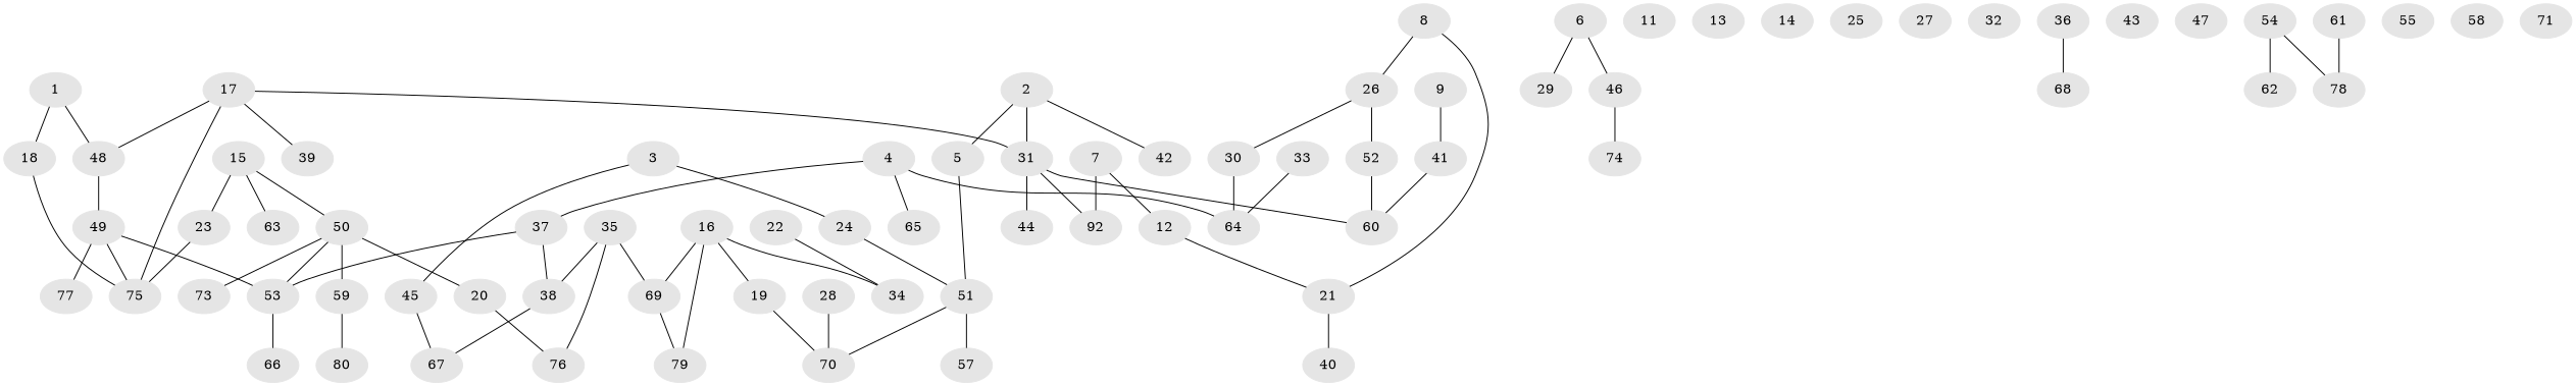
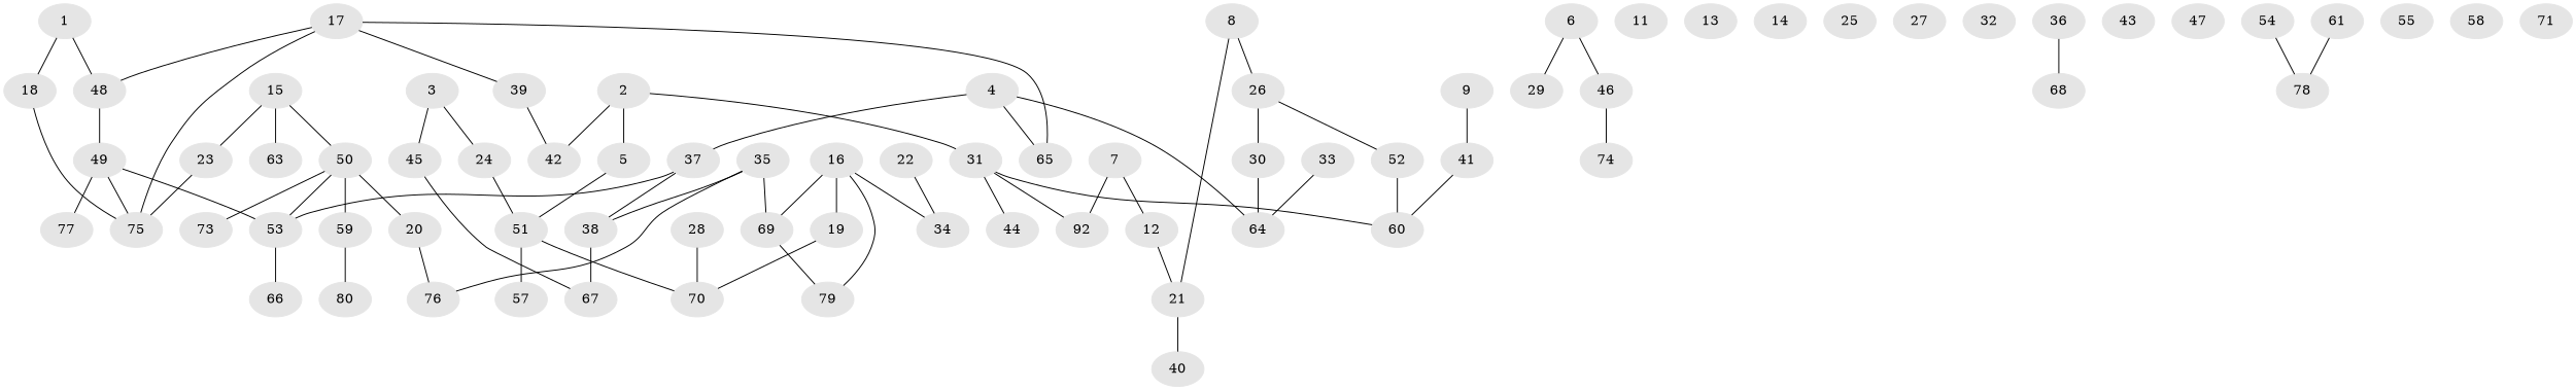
  graph {
    node [color=gray90 style=filled]
    1
    18
    48
    75
    49
    2
    5
    31
    42
    51
    n11 [label=92]
    44
    60
    3
    24
    45
    67
    4
    37
    64
    65
    38
    53
    70
    57
    6
    29
    46
    74
    7
    12
    21
    23
    8
    26
    40
    30
    52
    9
    41
    11
    13
    14
    15
    50
    63
    20
    76
    59
    73
    69
    79
    16
    19
    34
    17
    39
    22
    25
    27
    28
    32
    33
    35
    36
    68
    66
    43
    47
    77
    80
    54
-   62
    78
    55
    58
    61
    71
    1 -- 18
    1 -- 48
    18 -- 75
    48 -- 49
    49 -- 75
    49 -- 53
    49 -- 77
    2 -- 5
    2 -- 31
    2 -- 42
    5 -- 51
    31 -- n11
    31 -- 44
    31 -- 60
    51 -- 70
    51 -- 57
    3 -- 24
    3 -- 45
    24 -- 51
    45 -- 67
    4 -- 37
    4 -- 64
    4 -- 65
    37 -- 38
    37 -- 53
    38 -- 67
    53 -- 66
    6 -- 29
    6 -- 46
    46 -- 74
    7 -- n11
    7 -- 12
    12 -- 21
    21 -- 40
    23 -- 75
    8 -- 21
    8 -- 26
    26 -- 30
    26 -- 52
    30 -- 64
    52 -- 60
    9 -- 41
    41 -- 60
    15 -- 23
    15 -- 50
    15 -- 63
    50 -- 53
    50 -- 20
    50 -- 59
    50 -- 73
    20 -- 76
    59 -- 80
    69 -- 79
    16 -- 69
    16 -- 79
    16 -- 19
    16 -- 34
    19 -- 70
    17 -- 48
    17 -- 75
-   17 -- 31
+   17 -- 65
    17 -- 39
+   39 -- 42
    22 -- 34
    28 -- 70
    33 -- 64
    35 -- 38
    35 -- 76
    35 -- 69
    36 -- 68
-   54 -- 62
    54 -- 78
    61 -- 78
  }
